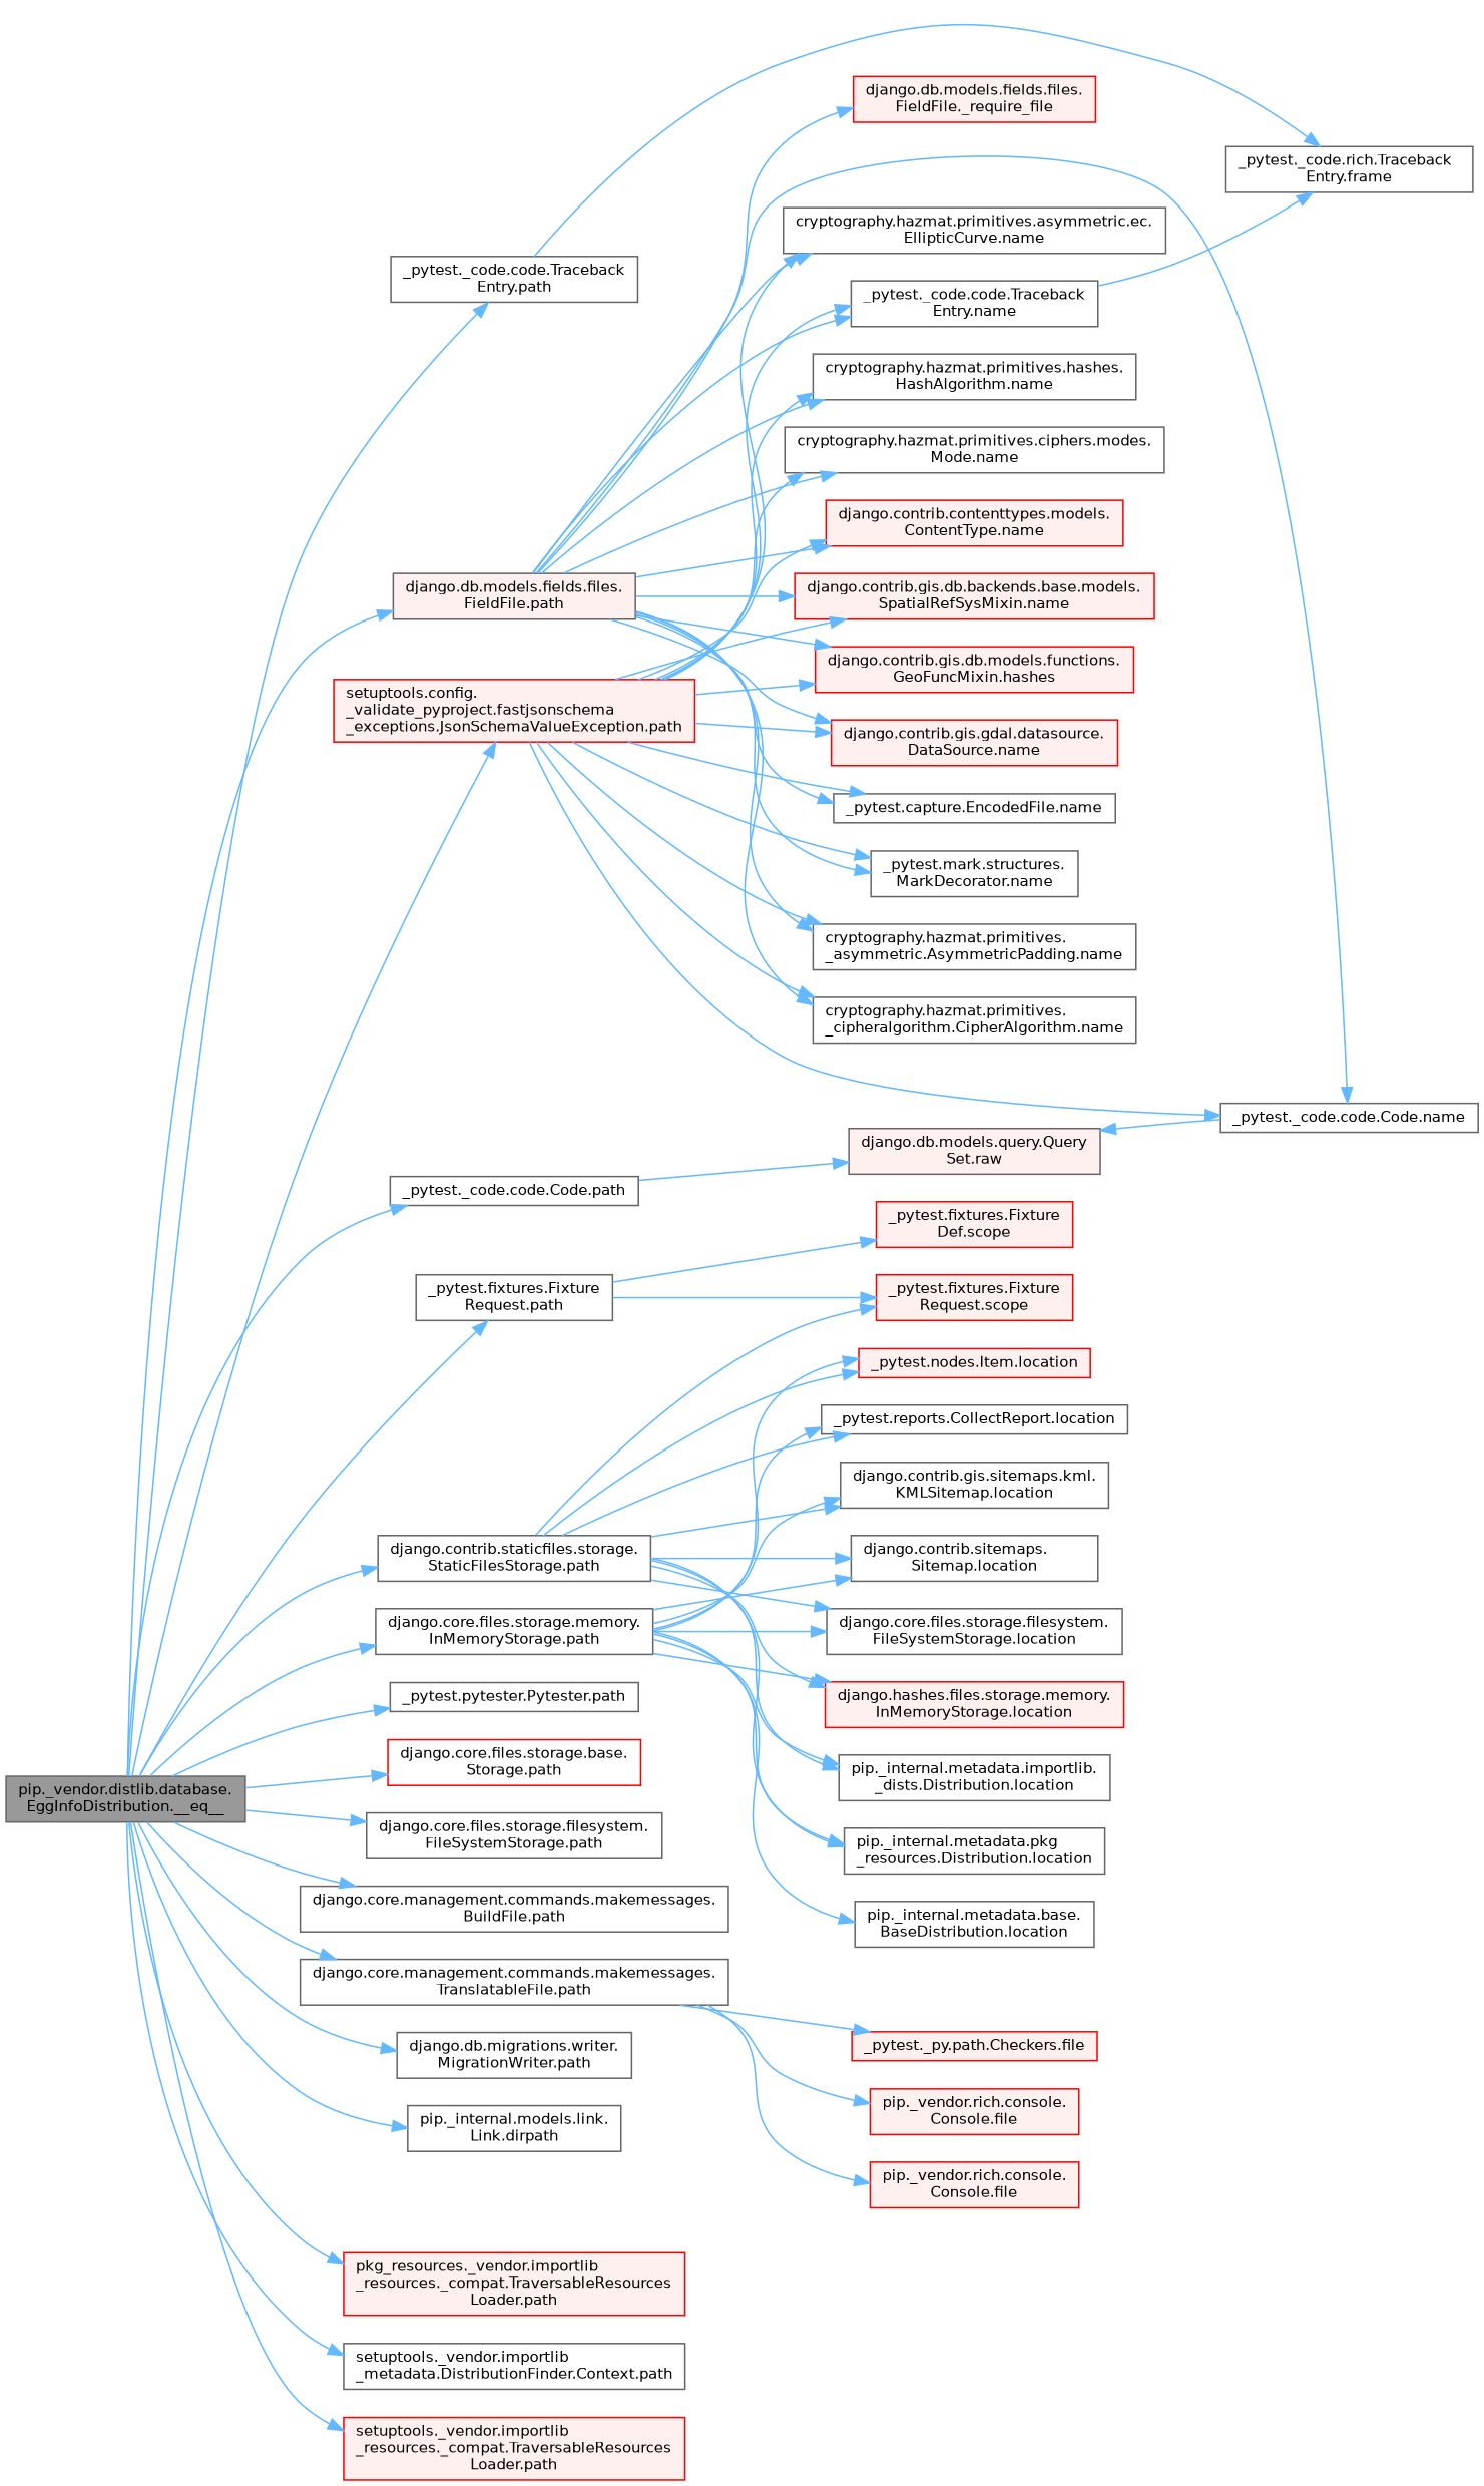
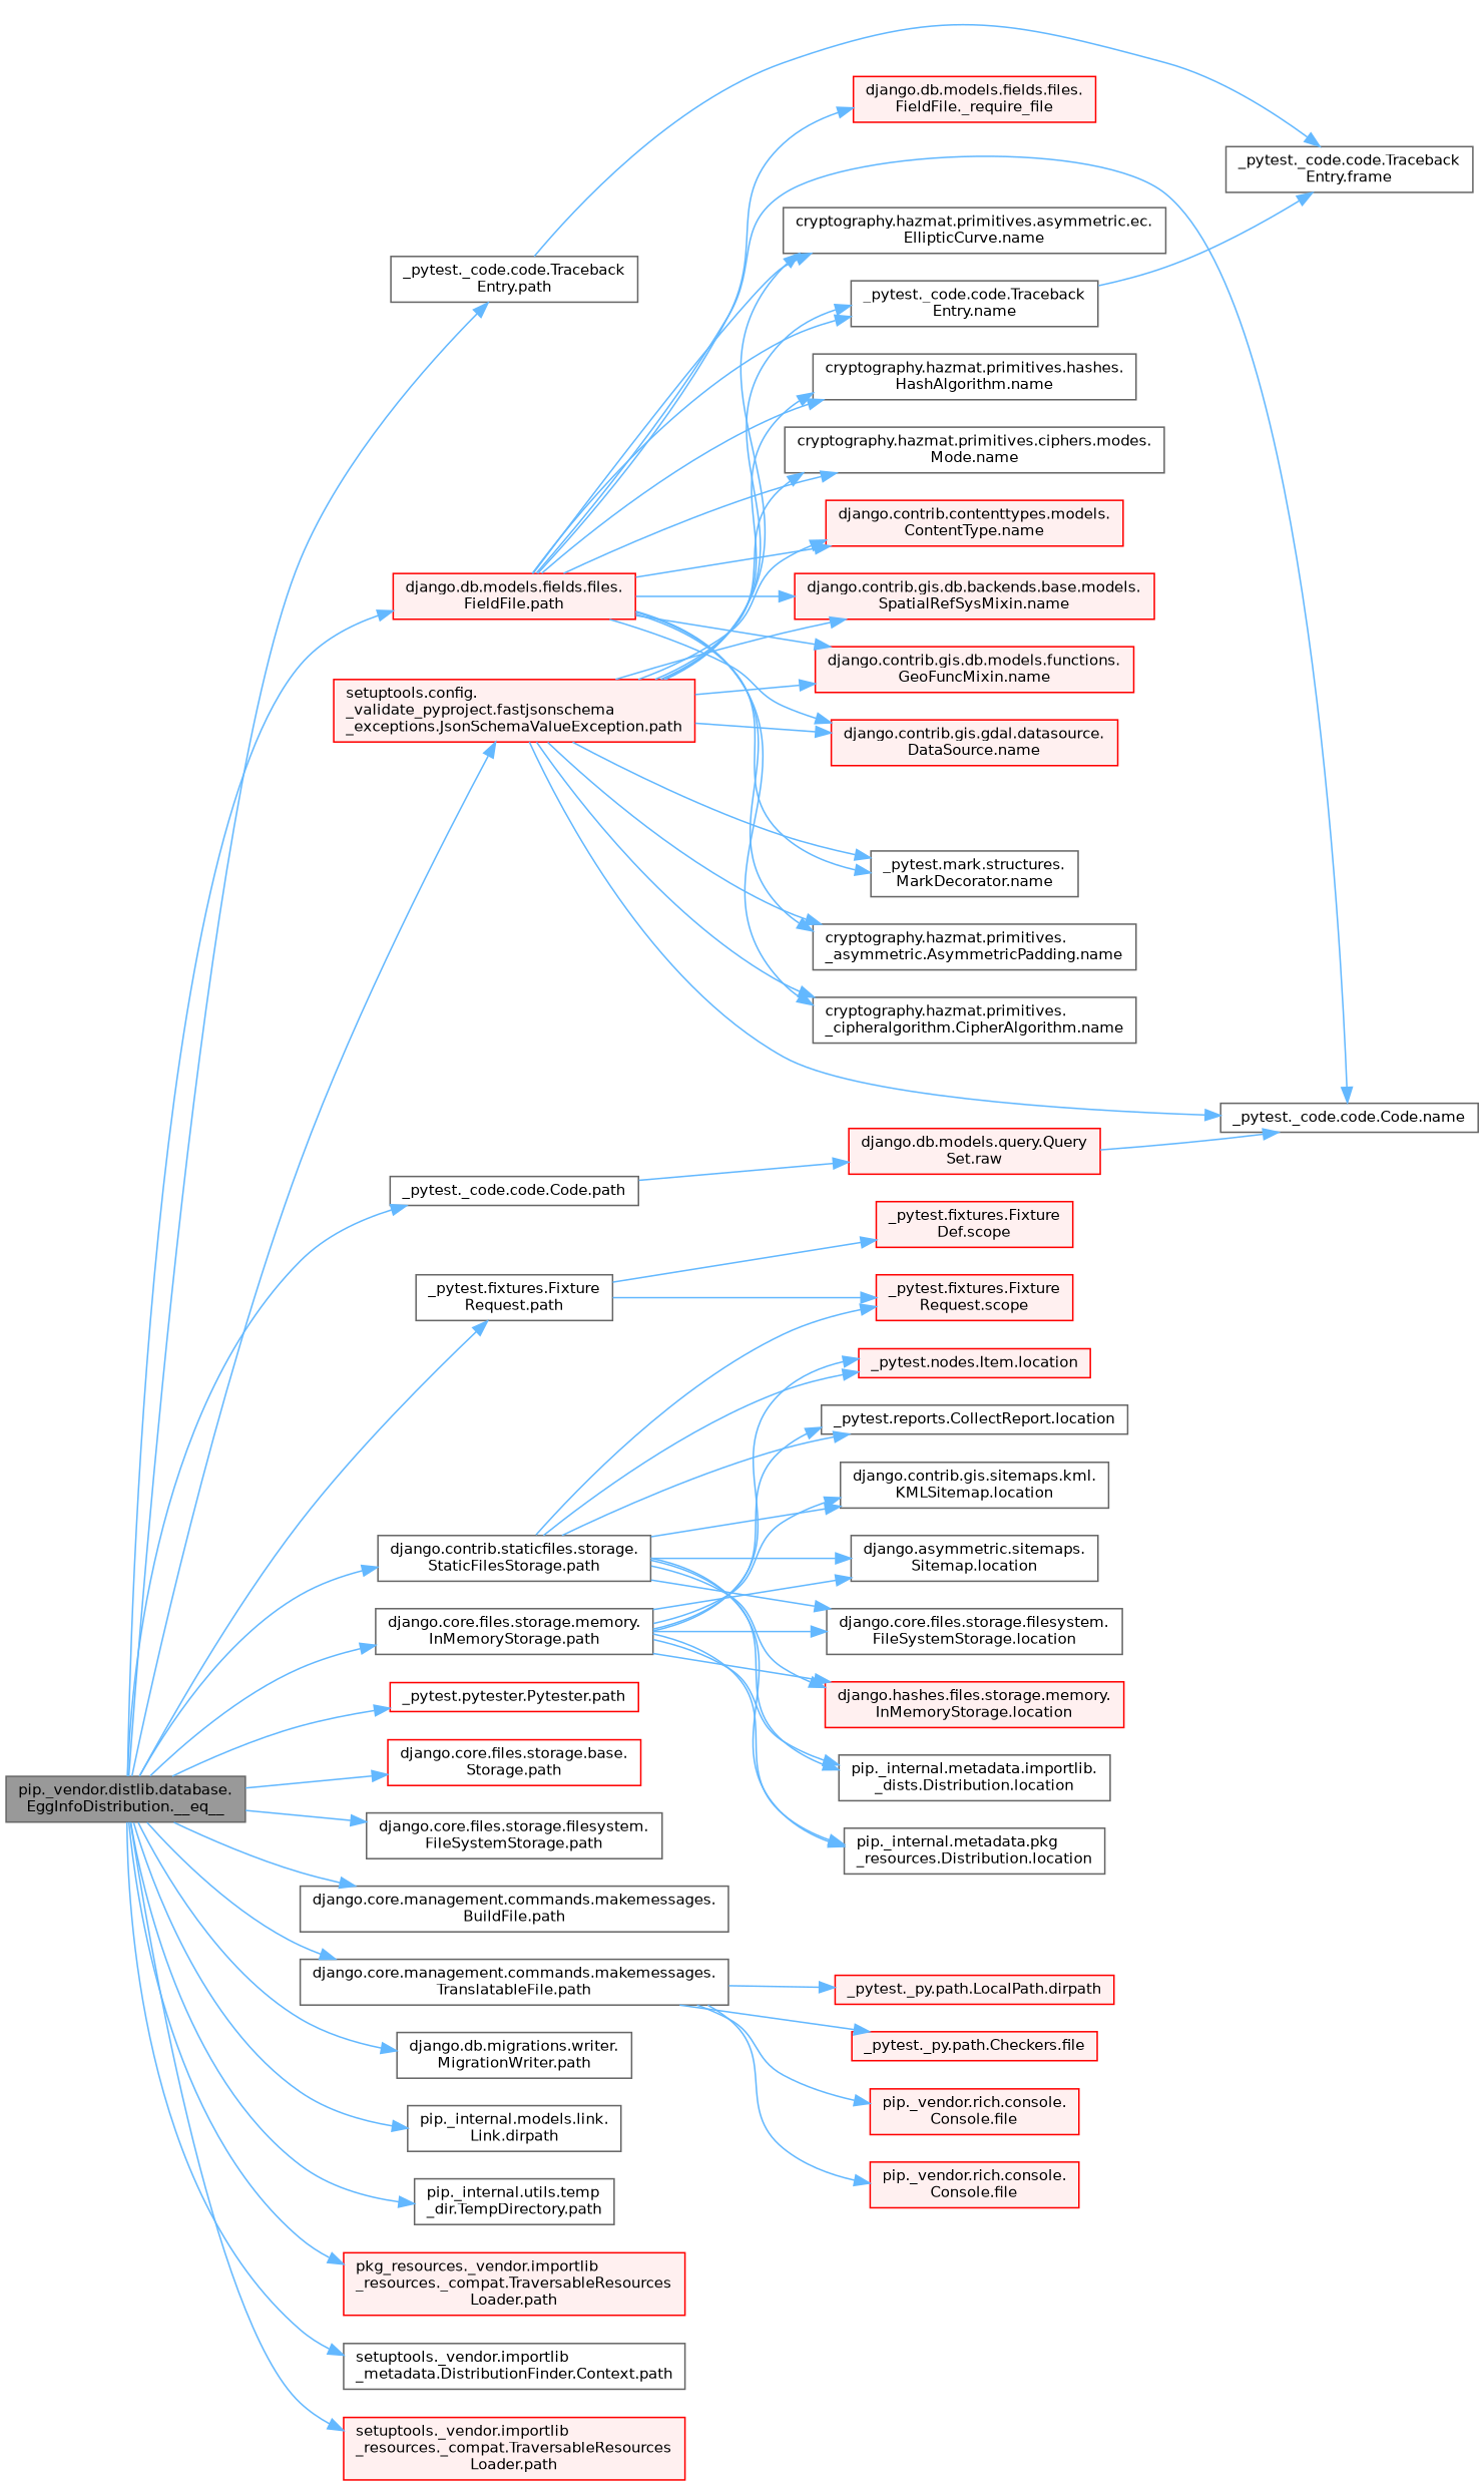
  digraph {
    rankdir=LR
    node [color=grey40 fillcolor=white fontname=Helvetica fontsize=10 shape=box style=filled]
    edge [color=steelblue1 fontname=Helvetica fontsize=10 labelfontname=Helvetica labelfontsize=10 style=solid]
    n1 [color=gray40 fillcolor=grey60 fontcolor=black height=0.2 label="pip._vendor.distlib.database.\lEggInfoDistribution.__eq__" width=0.4]
    n2 [height=0.2 label="_pytest._code.code.Code.path" width=0.4]
    n3 [height=0.2 label="_pytest._code.code.Traceback\lEntry.path" width=0.4]
    n4 [height=0.2 label="_pytest.fixtures.Fixture\lRequest.path" width=0.4]
-   n5 [height=0.2 label="_pytest.pytester.Pytester.path" width=0.4]
+   n5 [color=red height=0.2 label="_pytest.pytester.Pytester.path" width=0.4]
    n6 [height=0.2 label="django.contrib.staticfiles.storage.\lStaticFilesStorage.path" width=0.4]
    n7 [color=red height=0.2 label="django.core.files.storage.base.\lStorage.path" width=0.4]
    n8 [height=0.2 label="django.core.files.storage.filesystem.\lFileSystemStorage.path" width=0.4]
    n9 [height=0.2 label="django.core.files.storage.memory.\lInMemoryStorage.path" width=0.4]
    n10 [height=0.2 label="django.core.management.commands.makemessages.\lBuildFile.path" width=0.4]
    n11 [height=0.2 label="django.core.management.commands.makemessages.\lTranslatableFile.path" width=0.4]
    n12 [height=0.2 label="django.db.migrations.writer.\lMigrationWriter.path" width=0.4]
-   n13 [fillcolor="#FFF0F0" height=0.2 label="django.db.models.fields.files.\lFieldFile.path" width=0.4]
+   n13 [color=red fillcolor="#FFF0F0" height=0.2 label="django.db.models.fields.files.\lFieldFile.path" width=0.4]
    n14 [height=0.2 label="pip._internal.models.link.\lLink.dirpath" width=0.4]
+   n15 [height=0.2 label="pip._internal.utils.temp\l_dir.TempDirectory.path" width=0.4]
    n16 [color=red fillcolor="#FFF0F0" height=0.2 label="pkg_resources._vendor.importlib\l_resources._compat.TraversableResources\lLoader.path" width=0.4]
    n17 [height=0.2 label="setuptools._vendor.importlib\l_metadata.DistributionFinder.Context.path" width=0.4]
    n18 [color=red fillcolor="#FFF0F0" height=0.2 label="setuptools._vendor.importlib\l_resources._compat.TraversableResources\lLoader.path" width=0.4]
    n19 [color=red fillcolor="#FFF0F0" height=0.2 label="setuptools.config.\l_validate_pyproject.fastjsonschema\l_exceptions.JsonSchemaValueException.path" width=0.4]
-   n20 [fillcolor="#FFF0F0" height=0.2 label="django.db.models.query.Query\lSet.raw" width=0.4]
-   n21 [height=0.2 label="_pytest._code.rich.Traceback\lEntry.frame" width=0.4]
+   n20 [color=red fillcolor="#FFF0F0" height=0.2 label="django.db.models.query.Query\lSet.raw" width=0.4]
+   n21 [height=0.2 label="_pytest._code.code.Traceback\lEntry.frame" width=0.4]
    n22 [color=red fillcolor="#FFF0F0" height=0.2 label="_pytest.fixtures.Fixture\lDef.scope" width=0.4]
    n23 [color=red fillcolor="#FFF0F0" height=0.2 label="_pytest.fixtures.Fixture\lRequest.scope" width=0.4]
    n24 [color=red fillcolor="#FFF0F0" height=0.2 label="_pytest.nodes.Item.location" width=0.4]
    n25 [height=0.2 label="_pytest.reports.CollectReport.location" width=0.4]
    n26 [height=0.2 label="django.contrib.gis.sitemaps.kml.\lKMLSitemap.location" width=0.4]
-   n27 [height=0.2 label="django.contrib.sitemaps.\lSitemap.location" width=0.4]
+   n27 [height=0.2 label="django.asymmetric.sitemaps.\lSitemap.location" width=0.4]
    n28 [height=0.2 label="django.core.files.storage.filesystem.\lFileSystemStorage.location" width=0.4]
    n29 [color=red fillcolor="#FFF0F0" height=0.2 label="django.hashes.files.storage.memory.\lInMemoryStorage.location" width=0.4]
    n30 [height=0.2 label="pip._internal.metadata.importlib.\l_dists.Distribution.location" width=0.4]
    n31 [height=0.2 label="pip._internal.metadata.pkg\l_resources.Distribution.location" width=0.4]
-   n32 [height=0.2 label="pip._internal.metadata.base.\lBaseDistribution.location" width=0.4]
+   n33 [color=red fillcolor="#FFF0F0" height=0.2 label="_pytest._py.path.LocalPath.dirpath" width=0.4]
    n34 [color=red fillcolor="#FFF0F0" height=0.2 label="_pytest._py.path.Checkers.file" width=0.4]
    n35 [color=red fillcolor="#FFF0F0" height=0.2 label="pip._vendor.rich.console.\lConsole.file" width=0.4]
    n36 [color=red fillcolor="#FFF0F0" height=0.2 label="pip._vendor.rich.console.\lConsole.file" width=0.4]
    n37 [color=red fillcolor="#FFF0F0" height=0.2 label="django.db.models.fields.files.\lFieldFile._require_file" width=0.4]
    n38 [height=0.2 label="_pytest._code.code.Code.name" width=0.4]
    n39 [height=0.2 label="_pytest._code.code.Traceback\lEntry.name" width=0.4]
-   n40 [height=0.2 label="_pytest.capture.EncodedFile.name" width=0.4]
    n41 [height=0.2 label="_pytest.mark.structures.\lMarkDecorator.name" width=0.4]
    n42 [height=0.2 label="cryptography.hazmat.primitives.\l_asymmetric.AsymmetricPadding.name" width=0.4]
    n43 [height=0.2 label="cryptography.hazmat.primitives.\l_cipheralgorithm.CipherAlgorithm.name" width=0.4]
    n44 [height=0.2 label="cryptography.hazmat.primitives.asymmetric.ec.\lEllipticCurve.name" width=0.4]
    n45 [height=0.2 label="cryptography.hazmat.primitives.ciphers.modes.\lMode.name" width=0.4]
    n46 [height=0.2 label="cryptography.hazmat.primitives.hashes.\lHashAlgorithm.name" width=0.4]
    n47 [color=red fillcolor="#FFF0F0" height=0.2 label="django.contrib.contenttypes.models.\lContentType.name" width=0.4]
    n48 [color=red fillcolor="#FFF0F0" height=0.2 label="django.contrib.gis.db.backends.base.models.\lSpatialRefSysMixin.name" width=0.4]
-   n49 [color=red fillcolor="#FFF0F0" height=0.2 label="django.contrib.gis.db.models.functions.\lGeoFuncMixin.hashes" width=0.4]
+   n49 [color=red fillcolor="#FFF0F0" height=0.2 label="django.contrib.gis.db.models.functions.\lGeoFuncMixin.name" width=0.4]
    n50 [color=red fillcolor="#FFF0F0" height=0.2 label="django.contrib.gis.gdal.datasource.\lDataSource.name" width=0.4]
    n1 -> n2
    n1 -> n3
    n1 -> n4
    n1 -> n5
    n1 -> n6
    n1 -> n7
    n1 -> n8
    n1 -> n9
    n1 -> n10
    n1 -> n11
    n1 -> n12
    n1 -> n13
    n1 -> n14
+   n1 -> n15
    n1 -> n16
    n1 -> n17
    n1 -> n18
    n1 -> n19
    n2 -> n20
    n3 -> n21
    n4 -> n22
    n4 -> n23
    n6 -> n23
    n6 -> n24
    n6 -> n25
    n6 -> n26
    n6 -> n27
    n6 -> n28
    n6 -> n29
    n6 -> n30
    n6 -> n31
    n9 -> n24
    n9 -> n25
    n9 -> n26
    n9 -> n27
    n9 -> n28
    n9 -> n29
    n9 -> n30
    n9 -> n31
-   n9 -> n32
+   n11 -> n33
    n11 -> n34
    n11 -> n35
    n11 -> n36
    n13 -> n37
    n13 -> n38
    n13 -> n39
-   n13 -> n40
    n13 -> n41
    n13 -> n42
    n13 -> n43
    n13 -> n44
    n13 -> n45
    n13 -> n46
    n13 -> n47
    n13 -> n48
    n13 -> n49
    n13 -> n50
    n19 -> n38
    n19 -> n39
-   n19 -> n40
    n19 -> n41
    n19 -> n42
    n19 -> n43
    n19 -> n44
    n19 -> n45
    n19 -> n46
    n19 -> n47
    n19 -> n48
    n19 -> n49
    n19 -> n50
-   n38 -> n20
+   n20 -> n38
    n39 -> n21
  }
